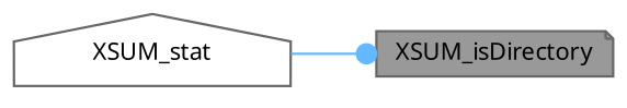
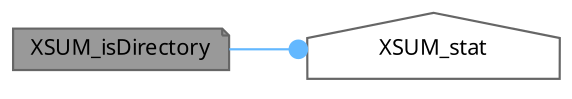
  digraph {
    rankdir=LR
    fontname="Noto Sans"
    node [fontname="Noto Sans" fontsize=10 style=filled]
    n1 [color=gray40 fillcolor=grey60 fontcolor=black height=0.2 label=XSUM_isDirectory shape=note width=0.4]
    n2 [color=grey40 fillcolor=white height=0.2 label=XSUM_stat shape=house width=0.4]
-   n2 -> n1 [color=steelblue1 fontname="Noto Sans" fontsize=10 labelfontname=Helvetica labelfontsize=10 style=solid arrowhead=dot]
+   n1 -> n2 [color=steelblue1 fontname="Noto Sans" fontsize=10 labelfontname=Helvetica labelfontsize=10 style=solid arrowhead=dot]
  }
